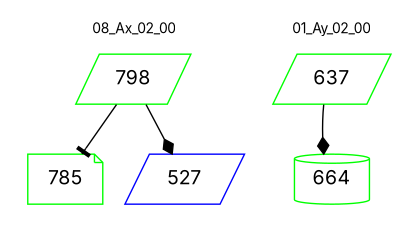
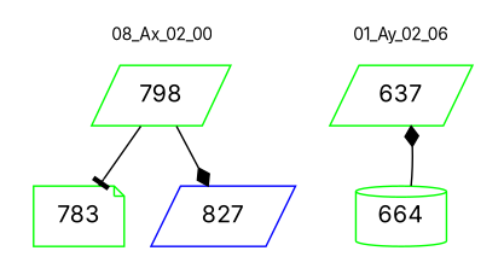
  digraph {
    fontname=Inter
    node [color=green fontname=Inter shape=parallelogram]
    edge [arrowhead=diamond color=black fontname=Inter style=solid]
    n1 [label=798]
-   n2 [label=785 shape=note]
-   n3 [color=blue label=527]
+   n2 [label=783 shape=note]
+   n3 [color=blue label=827]
    n4 [label=637]
    n5 [label=664 shape=cylinder]
    subgraph cluster_1 {
      color=white
      fontsize=10
      label="08_Ax_02_00"
      n1
      n2
      n3
    }
    subgraph cluster_2 {
      color=white
      fontsize=10
-     label="01_Ay_02_00"
+     label="01_Ay_02_06"
      n4
      n5
    }
    n1 -> n2 [arrowhead=tee]
    n1 -> n3
-   n4 -> n5
+   n5 -> n4
  }
